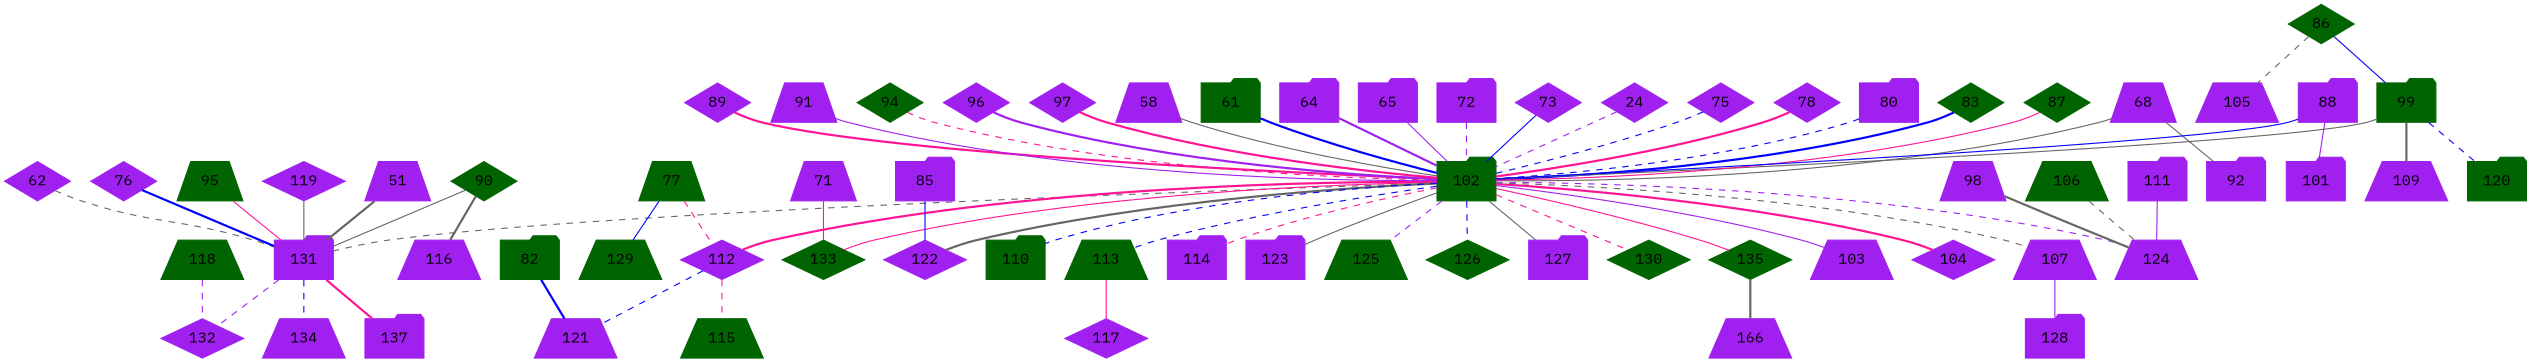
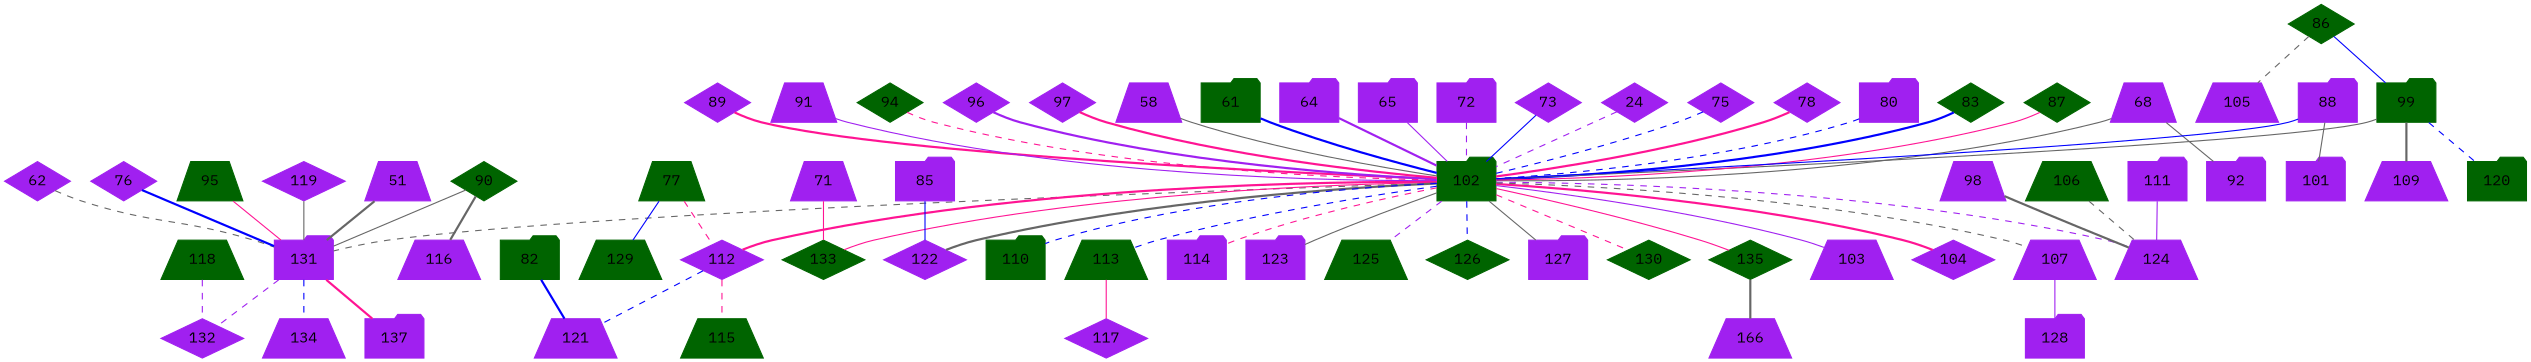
  graph {
    fontname="IBM Plex Mono"
    node [color=purple fontname="IBM Plex Mono" shape=diamond style=filled]
    edge [color=gray40 fontname="IBM Plex Mono" style=solid]
    131 [shape=folder super="+1+21+40+30"]
    132 [super="+108"]
    134 [shape=trapezium]
    137 [shape=folder]
    51 [shape=trapezium]
    102 [color=darkgreen shape=folder super="+93+55"]
    133 [color=darkgreen super="+50"]
    112 [super="+56"]
    122 [super="+84"]
    124 [shape=trapezium super="+24"]
    103 [shape=trapezium]
    104
    107 [shape=trapezium super="+45+100"]
    110 [color=darkgreen shape=folder]
    113 [color=darkgreen shape=trapezium]
    114 [shape=folder]
    123 [shape=folder]
    125 [color=darkgreen shape=trapezium]
    126 [color=darkgreen]
    127 [shape=folder]
    130 [color=darkgreen]
    135 [color=darkgreen]
    58 [shape=trapezium]
    61 [color=darkgreen shape=folder]
    62
    64 [shape=folder]
    65 [shape=folder]
    68 [shape=trapezium]
    92 [shape=folder]
    71 [shape=trapezium]
    72 [shape=folder]
    73
    n33 [label=24]
    75
    76
    121 [shape=trapezium super="+69"]
    115 [color=darkgreen shape=trapezium]
    77 [color=darkgreen shape=trapezium]
    129 [color=darkgreen shape=trapezium]
    78
    80 [shape=folder]
    82 [color=darkgreen shape=folder]
    83 [color=darkgreen]
    85 [shape=folder]
    86 [color=darkgreen super="+48+70"]
    99 [color=darkgreen shape=folder super="+29+39"]
    105 [shape=trapezium]
    109 [shape=trapezium]
    120 [color=darkgreen shape=folder]
    87 [color=darkgreen]
    88 [shape=folder]
    101 [shape=folder]
    89
    90 [color=darkgreen]
    116 [shape=trapezium]
    91 [shape=trapezium]
    94 [color=darkgreen]
    95 [color=darkgreen shape=trapezium]
    96
    97
    98 [shape=trapezium]
    128 [shape=folder]
    117
    n64 [label=166 shape=trapezium]
    106 [color=darkgreen shape=trapezium super="+57"]
    111 [shape=folder]
    118 [color=darkgreen shape=trapezium]
    119
    131 -- 132 [color=purple style=dashed]
    131 -- 134 [color=blue style=dashed]
    131 -- 137 [color=deeppink style=bold]
    51 -- 131 [style=bold]
    102 -- 131 [style=dashed]
    102 -- 133 [color=deeppink]
    102 -- 112 [color=deeppink style=bold]
    102 -- 122 [style=bold]
    102 -- 124 [color=purple style=dashed]
    102 -- 103 [color=purple]
    102 -- 104 [color=deeppink style=bold]
    102 -- 107 [style=dashed]
    102 -- 110 [color=blue style=dashed]
    102 -- 113 [color=blue style=dashed]
    102 -- 114 [color=deeppink style=dashed]
    102 -- 123
    102 -- 125 [color=purple style=dashed]
    102 -- 126 [color=blue style=dashed]
    102 -- 127
    102 -- 130 [color=deeppink style=dashed]
    102 -- 135 [color=deeppink]
    112 -- 121 [color=blue style=dashed]
    112 -- 115 [color=deeppink style=dashed]
    107 -- 128 [color=purple]
    113 -- 117 [color=deeppink]
    135 -- n64 [style=bold]
    58 -- 102
    61 -- 102 [color=blue style=bold]
    62 -- 131 [style=dashed]
    64 -- 102 [color=purple style=bold]
    65 -- 102 [color=purple]
    68 -- 102
    68 -- 92
    71 -- 133 [color=deeppink]
    72 -- 102 [color=purple style=dashed]
    73 -- 102 [color=blue]
    n33 -- 102 [color=purple style=dashed]
    75 -- 102 [color=blue style=dashed]
    76 -- 131 [color=blue style=bold]
    77 -- 112 [color=deeppink style=dashed]
    77 -- 129 [color=blue]
    78 -- 102 [color=deeppink style=bold]
    80 -- 102 [color=blue style=dashed]
    82 -- 121 [color=blue style=bold]
    83 -- 102 [color=blue style=bold]
    85 -- 122 [color=blue]
    86 -- 99 [color=blue]
    86 -- 105 [style=dashed]
    99 -- 102
    99 -- 109 [style=bold]
    99 -- 120 [color=blue style=dashed]
    87 -- 102 [color=deeppink]
    88 -- 102 [color=blue]
-   88 -- 101 [color=purple]
+   88 -- 101
    89 -- 102 [color=deeppink style=bold]
    90 -- 131
    90 -- 116 [style=bold]
    91 -- 102 [color=purple]
    94 -- 102 [color=deeppink style=dashed]
    95 -- 131 [color=deeppink]
    96 -- 102 [color=purple style=bold]
    97 -- 102 [color=deeppink style=bold]
    98 -- 124 [style=bold]
    106 -- 124 [style=dashed]
    111 -- 124 [color=purple]
    118 -- 132 [color=purple style=dashed]
    119 -- 131
  }
